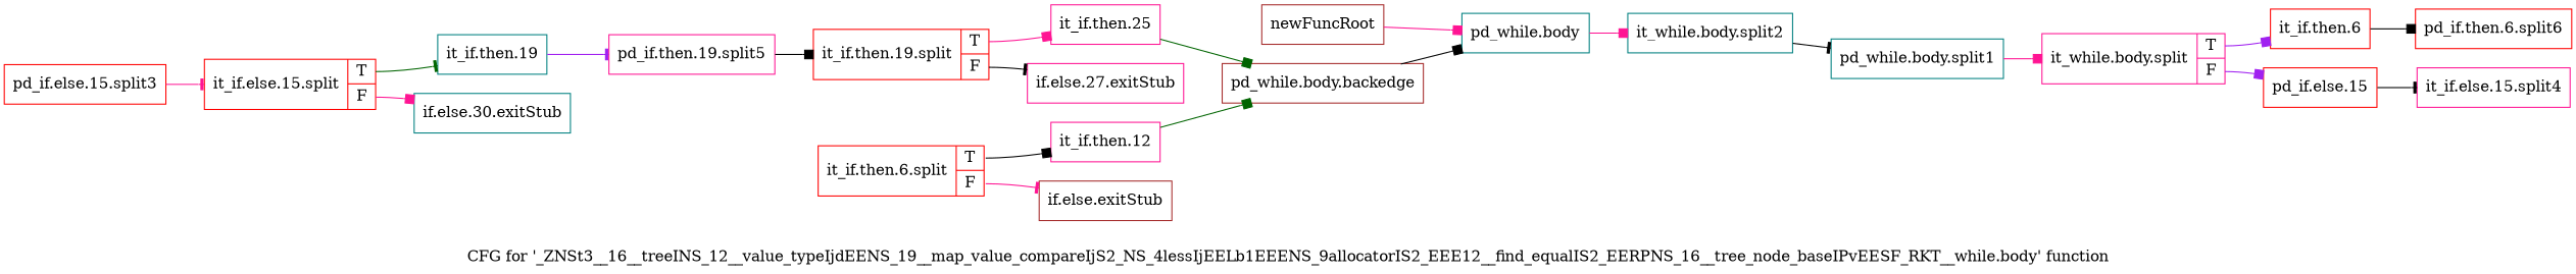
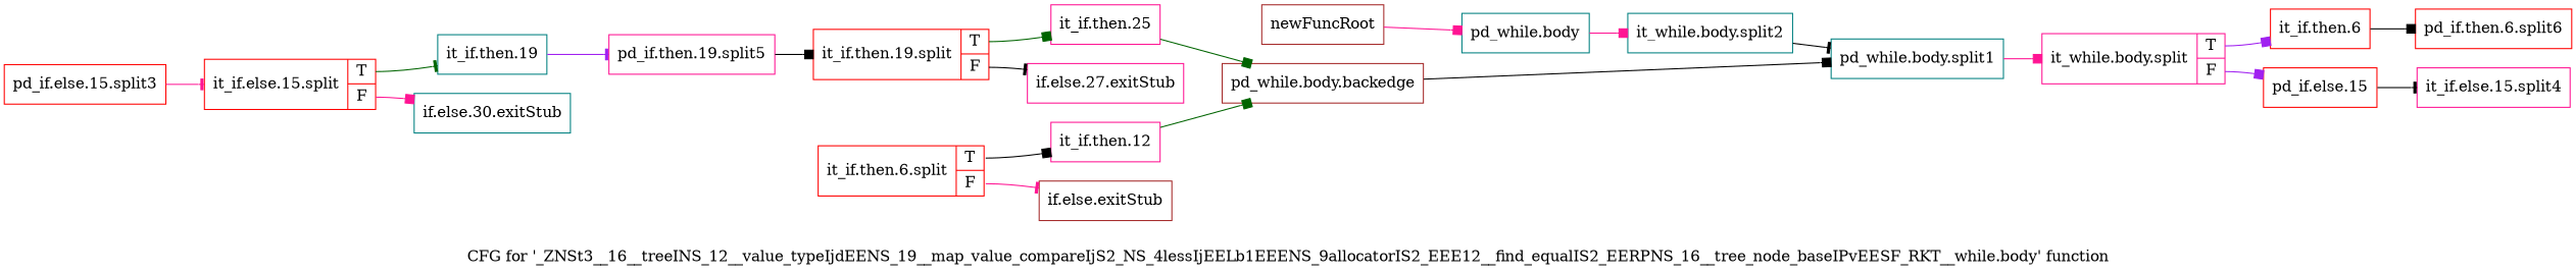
  digraph {
    label="CFG for '_ZNSt3__16__treeINS_12__value_typeIjdEENS_19__map_value_compareIjS2_NS_4lessIjEELb1EEENS_9allocatorIS2_EEE12__find_equalIS2_EERPNS_16__tree_node_baseIPvEESF_RKT__while.body' function"
    rankdir=LR
    node [color=red shape=record]
    edge [arrowhead=box color=black]
    n1 [color=brown label="{newFuncRoot}"]
    n2 [color=teal label="{pd_while.body}"]
    n3 [color=teal label="{it_while.body.split2}"]
    n4 [color=teal label="{pd_while.body.split1}"]
    n5 [color=teal label="{if.else.30.exitStub}"]
    n6 [color=deeppink label="{if.else.27.exitStub}"]
    n7 [color=brown label="{if.else.exitStub}"]
    n8 [color=deeppink label="{it_while.body.split|{<s0>T|<s1>F}}"]
    n9 [label="{it_if.then.6}"]
    n10 [label="{pd_if.else.15}"]
    n11 [label="{pd_if.then.6.split6}"]
    n12 [color=deeppink label="{it_if.else.15.split4}"]
    n13 [label="{pd_if.else.15.split3}"]
    n14 [label="{it_if.else.15.split|{<s0>T|<s1>F}}"]
    n15 [color=teal label="{it_if.then.19}"]
    n16 [color=deeppink label="{pd_if.then.19.split5}"]
    n17 [label="{it_if.then.19.split|{<s0>T|<s1>F}}"]
    n18 [color=deeppink label="{it_if.then.25}"]
    n19 [color=brown label="{pd_while.body.backedge}"]
    n20 [label="{it_if.then.6.split|{<s0>T|<s1>F}}"]
    n21 [color=deeppink label="{it_if.then.12}"]
    n1 -> n2 [color=deeppink]
    n2 -> n3 [color=deeppink]
    n3 -> n4 [arrowhead=tee]
    n4 -> n8 [color=deeppink]
    n8 -> n9 [color=purple tailport=s0]
    n8 -> n10 [color=purple tailport=s1]
    n9 -> n11
    n10 -> n12 [arrowhead=tee]
    n13 -> n14 [arrowhead=tee color=deeppink]
    n14 -> n5 [color=deeppink tailport=s1]
    n14 -> n15 [arrowhead=tee color=darkgreen tailport=s0]
    n15 -> n16 [arrowhead=tee color=purple]
    n16 -> n17
    n17 -> n6 [arrowhead=tee tailport=s1]
-   n17 -> n18 [color=deeppink tailport=s0]
+   n17 -> n18 [color=darkgreen tailport=s0]
    n18 -> n19 [color=darkgreen]
-   n19 -> n2
+   n19 -> n4
    n20 -> n7 [arrowhead=tee color=deeppink tailport=s1]
    n20 -> n21 [tailport=s0]
    n21 -> n19 [color=darkgreen]
  }
